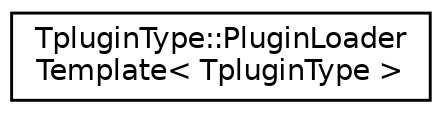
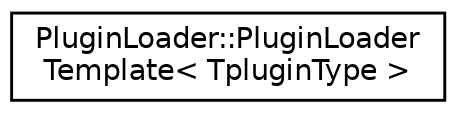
  digraph {
    rankdir=LR
-   n1 [color=black fillcolor=white fontname=Helvetica fontsize=10 height=0.2 label="TpluginType::PluginLoader\lTemplate\< TpluginType \>" shape=record style=filled width=0.4]
+   n1 [color=black fillcolor=white fontname=Helvetica fontsize=10 height=0.2 label="PluginLoader::PluginLoader\lTemplate\< TpluginType \>" shape=record style=filled width=0.4]
  }
